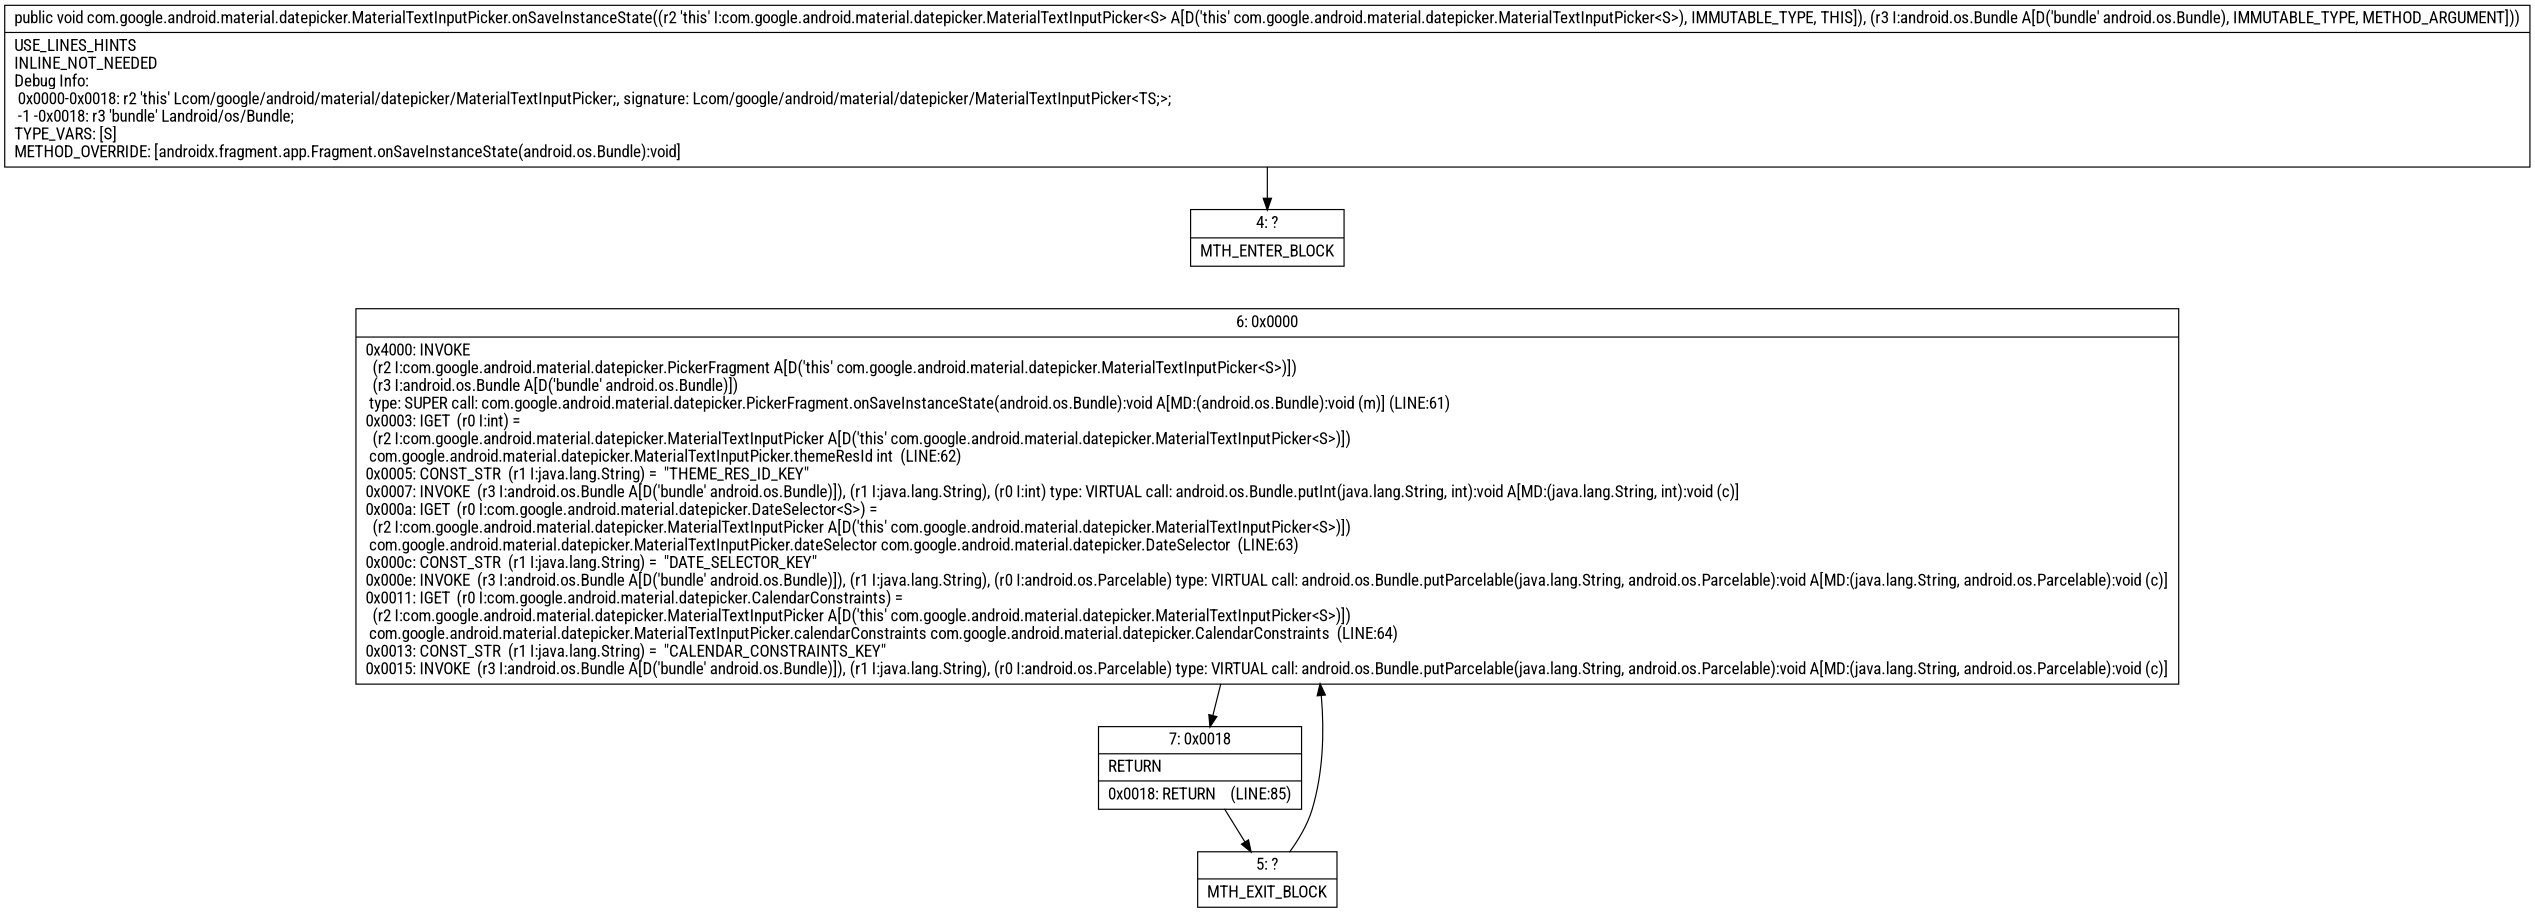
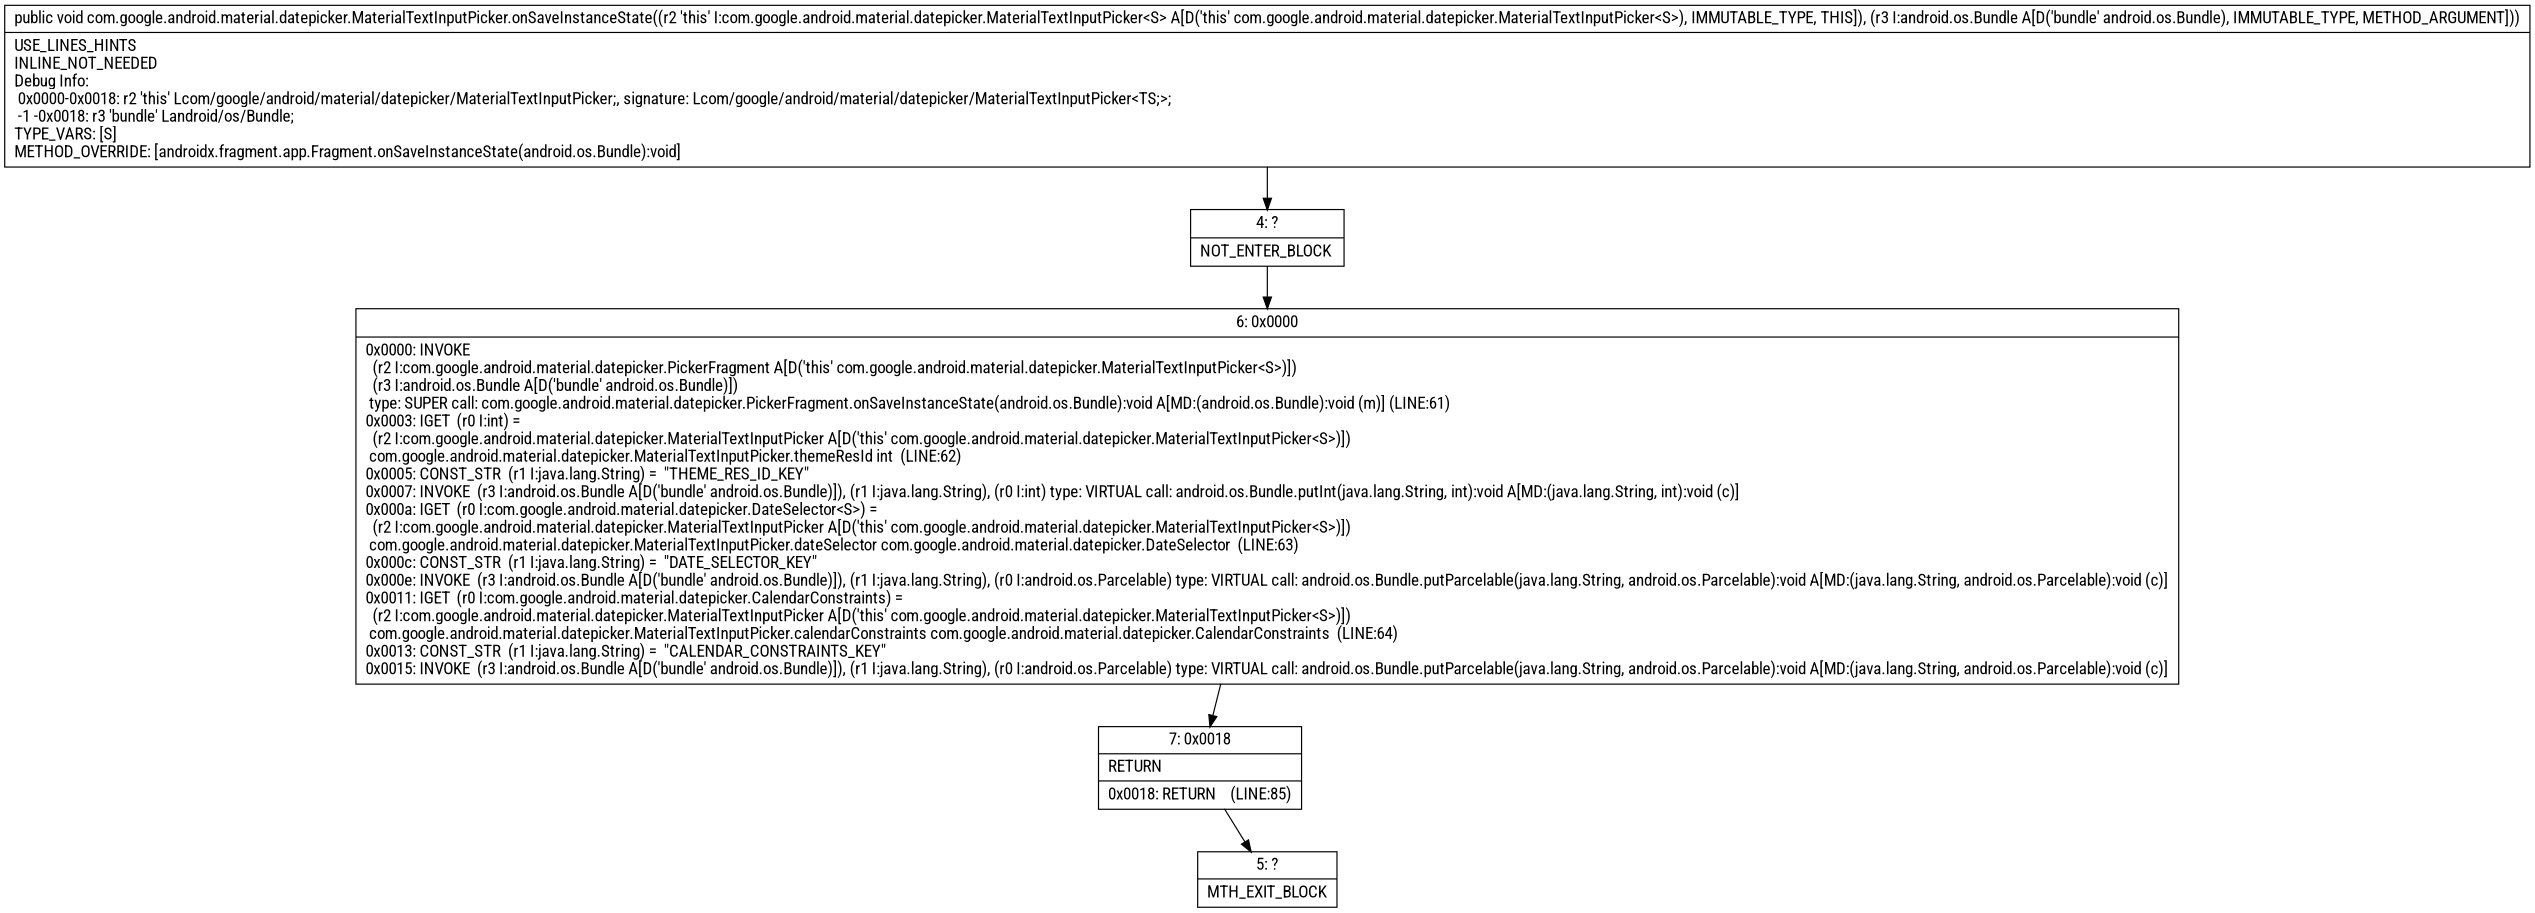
  digraph {
    fontname="Roboto Condensed"
    node [fontname="Roboto Condensed" shape=record]
    edge [fontname="Roboto Condensed"]
-   n1 [label="{4\:\ ?|MTH_ENTER_BLOCK\l}"]
-   n2 [label="{6\:\ 0x0000|0x4000: INVOKE  \l  (r2 I:com.google.android.material.datepicker.PickerFragment A[D('this' com.google.android.material.datepicker.MaterialTextInputPicker\<S\>)])\l  (r3 I:android.os.Bundle A[D('bundle' android.os.Bundle)])\l type: SUPER call: com.google.android.material.datepicker.PickerFragment.onSaveInstanceState(android.os.Bundle):void A[MD:(android.os.Bundle):void (m)] (LINE:61)\l0x0003: IGET  (r0 I:int) = \l  (r2 I:com.google.android.material.datepicker.MaterialTextInputPicker A[D('this' com.google.android.material.datepicker.MaterialTextInputPicker\<S\>)])\l com.google.android.material.datepicker.MaterialTextInputPicker.themeResId int  (LINE:62)\l0x0005: CONST_STR  (r1 I:java.lang.String) =  \"THEME_RES_ID_KEY\" \l0x0007: INVOKE  (r3 I:android.os.Bundle A[D('bundle' android.os.Bundle)]), (r1 I:java.lang.String), (r0 I:int) type: VIRTUAL call: android.os.Bundle.putInt(java.lang.String, int):void A[MD:(java.lang.String, int):void (c)]\l0x000a: IGET  (r0 I:com.google.android.material.datepicker.DateSelector\<S\>) = \l  (r2 I:com.google.android.material.datepicker.MaterialTextInputPicker A[D('this' com.google.android.material.datepicker.MaterialTextInputPicker\<S\>)])\l com.google.android.material.datepicker.MaterialTextInputPicker.dateSelector com.google.android.material.datepicker.DateSelector  (LINE:63)\l0x000c: CONST_STR  (r1 I:java.lang.String) =  \"DATE_SELECTOR_KEY\" \l0x000e: INVOKE  (r3 I:android.os.Bundle A[D('bundle' android.os.Bundle)]), (r1 I:java.lang.String), (r0 I:android.os.Parcelable) type: VIRTUAL call: android.os.Bundle.putParcelable(java.lang.String, android.os.Parcelable):void A[MD:(java.lang.String, android.os.Parcelable):void (c)]\l0x0011: IGET  (r0 I:com.google.android.material.datepicker.CalendarConstraints) = \l  (r2 I:com.google.android.material.datepicker.MaterialTextInputPicker A[D('this' com.google.android.material.datepicker.MaterialTextInputPicker\<S\>)])\l com.google.android.material.datepicker.MaterialTextInputPicker.calendarConstraints com.google.android.material.datepicker.CalendarConstraints  (LINE:64)\l0x0013: CONST_STR  (r1 I:java.lang.String) =  \"CALENDAR_CONSTRAINTS_KEY\" \l0x0015: INVOKE  (r3 I:android.os.Bundle A[D('bundle' android.os.Bundle)]), (r1 I:java.lang.String), (r0 I:android.os.Parcelable) type: VIRTUAL call: android.os.Bundle.putParcelable(java.lang.String, android.os.Parcelable):void A[MD:(java.lang.String, android.os.Parcelable):void (c)]\l}"]
+   n1 [label="{4\:\ ?|NOT_ENTER_BLOCK\l}"]
+   n2 [label="{6\:\ 0x0000|0x0000: INVOKE  \l  (r2 I:com.google.android.material.datepicker.PickerFragment A[D('this' com.google.android.material.datepicker.MaterialTextInputPicker\<S\>)])\l  (r3 I:android.os.Bundle A[D('bundle' android.os.Bundle)])\l type: SUPER call: com.google.android.material.datepicker.PickerFragment.onSaveInstanceState(android.os.Bundle):void A[MD:(android.os.Bundle):void (m)] (LINE:61)\l0x0003: IGET  (r0 I:int) = \l  (r2 I:com.google.android.material.datepicker.MaterialTextInputPicker A[D('this' com.google.android.material.datepicker.MaterialTextInputPicker\<S\>)])\l com.google.android.material.datepicker.MaterialTextInputPicker.themeResId int  (LINE:62)\l0x0005: CONST_STR  (r1 I:java.lang.String) =  \"THEME_RES_ID_KEY\" \l0x0007: INVOKE  (r3 I:android.os.Bundle A[D('bundle' android.os.Bundle)]), (r1 I:java.lang.String), (r0 I:int) type: VIRTUAL call: android.os.Bundle.putInt(java.lang.String, int):void A[MD:(java.lang.String, int):void (c)]\l0x000a: IGET  (r0 I:com.google.android.material.datepicker.DateSelector\<S\>) = \l  (r2 I:com.google.android.material.datepicker.MaterialTextInputPicker A[D('this' com.google.android.material.datepicker.MaterialTextInputPicker\<S\>)])\l com.google.android.material.datepicker.MaterialTextInputPicker.dateSelector com.google.android.material.datepicker.DateSelector  (LINE:63)\l0x000c: CONST_STR  (r1 I:java.lang.String) =  \"DATE_SELECTOR_KEY\" \l0x000e: INVOKE  (r3 I:android.os.Bundle A[D('bundle' android.os.Bundle)]), (r1 I:java.lang.String), (r0 I:android.os.Parcelable) type: VIRTUAL call: android.os.Bundle.putParcelable(java.lang.String, android.os.Parcelable):void A[MD:(java.lang.String, android.os.Parcelable):void (c)]\l0x0011: IGET  (r0 I:com.google.android.material.datepicker.CalendarConstraints) = \l  (r2 I:com.google.android.material.datepicker.MaterialTextInputPicker A[D('this' com.google.android.material.datepicker.MaterialTextInputPicker\<S\>)])\l com.google.android.material.datepicker.MaterialTextInputPicker.calendarConstraints com.google.android.material.datepicker.CalendarConstraints  (LINE:64)\l0x0013: CONST_STR  (r1 I:java.lang.String) =  \"CALENDAR_CONSTRAINTS_KEY\" \l0x0015: INVOKE  (r3 I:android.os.Bundle A[D('bundle' android.os.Bundle)]), (r1 I:java.lang.String), (r0 I:android.os.Parcelable) type: VIRTUAL call: android.os.Bundle.putParcelable(java.lang.String, android.os.Parcelable):void A[MD:(java.lang.String, android.os.Parcelable):void (c)]\l}"]
    n3 [label="{7\:\ 0x0018|RETURN\l|0x0018: RETURN    (LINE:85)\l}"]
    n4 [label="{5\:\ ?|MTH_EXIT_BLOCK\l}"]
    n5 [label="{public void com.google.android.material.datepicker.MaterialTextInputPicker.onSaveInstanceState((r2 'this' I:com.google.android.material.datepicker.MaterialTextInputPicker\<S\> A[D('this' com.google.android.material.datepicker.MaterialTextInputPicker\<S\>), IMMUTABLE_TYPE, THIS]), (r3 I:android.os.Bundle A[D('bundle' android.os.Bundle), IMMUTABLE_TYPE, METHOD_ARGUMENT]))  | USE_LINES_HINTS\lINLINE_NOT_NEEDED\lDebug Info:\l  0x0000\-0x0018: r2 'this' Lcom\/google\/android\/material\/datepicker\/MaterialTextInputPicker;, signature: Lcom\/google\/android\/material\/datepicker\/MaterialTextInputPicker\<TS;\>;\l  \-1 \-0x0018: r3 'bundle' Landroid\/os\/Bundle;\lTYPE_VARS: [S]\lMETHOD_OVERRIDE: [androidx.fragment.app.Fragment.onSaveInstanceState(android.os.Bundle):void]\l}"]
-   n4 -> n2
+   n1 -> n2
    n2 -> n3
    n3 -> n4
    n5 -> n1
  }
